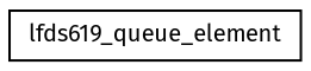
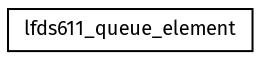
  digraph {
    rankdir=LR
    fontname="Fira Sans"
-   n1 [color=black fillcolor=white fontname="Fira Sans" fontsize=10 height=0.2 label=lfds619_queue_element shape=record style=filled width=0.4]
+   n1 [color=black fillcolor=white fontname="Fira Sans" fontsize=10 height=0.2 label=lfds611_queue_element shape=record style=filled width=0.4]
  }
